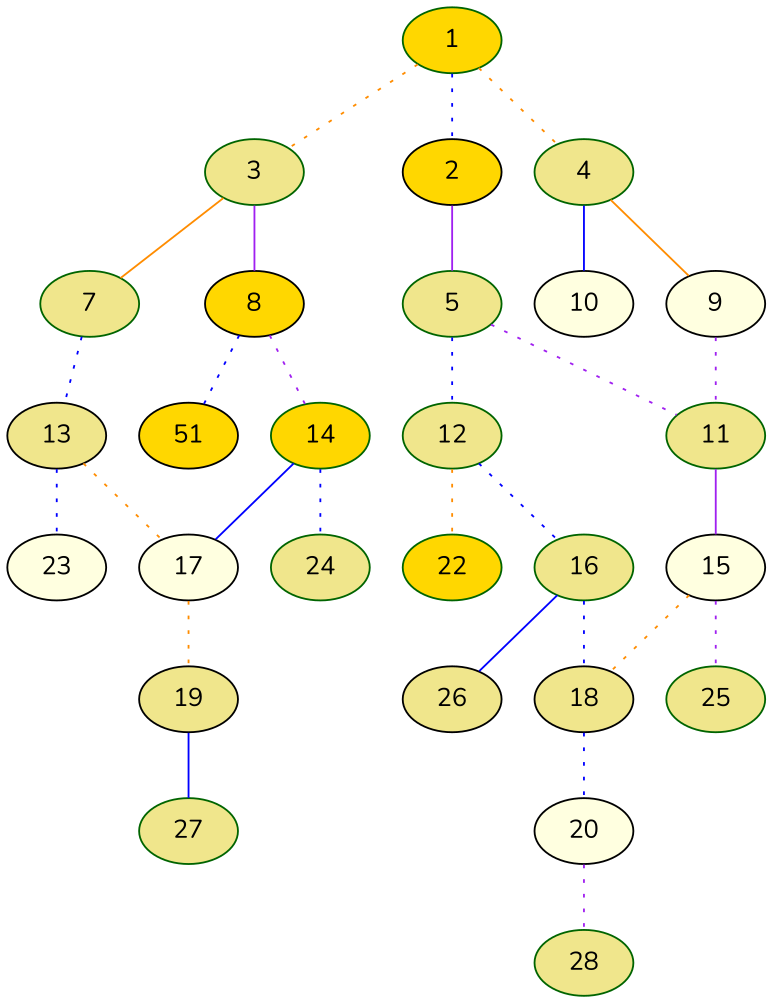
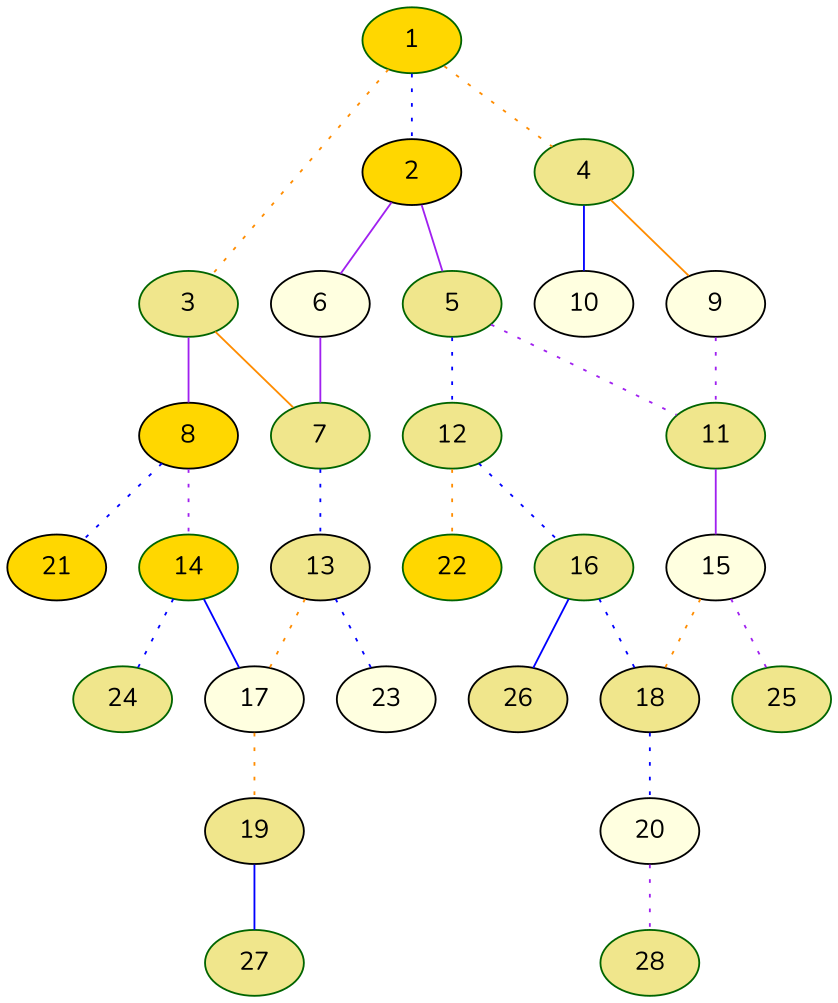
  graph {
    fontname=Nunito
    node [chem=C color=darkgreen fillcolor=khaki fontname=Nunito style=filled]
    edge [color=blue fontname=Nunito style=dotted valence=1]
    1 [fillcolor=gold]
    2 [color=black fillcolor=gold]
    3
    4
    5
+   6 [chem=O color=black fillcolor=lightyellow]
    7
    8 [color=black fillcolor=gold]
    9 [chem=O color=black fillcolor=lightyellow]
    10 [chem=O color=black fillcolor=lightyellow]
    11
    12
    13 [color=black]
    14 [fillcolor=gold]
-   21 [chem=H color=black fillcolor=gold label=51]
+   21 [chem=H color=black fillcolor=gold]
    15 [color=black fillcolor=lightyellow]
    16
    22 [chem=H fillcolor=gold]
    17 [color=black fillcolor=lightyellow]
    23 [chem=H color=black fillcolor=lightyellow]
    24 [chem=H]
    18 [color=black]
    25 [chem=H]
    26 [chem=H color=black]
    19 [chem=O color=black]
    20 [chem=O color=black fillcolor=lightyellow]
    27 [chem=H]
    28 [chem=H]
    1 -- 2 [valence=2]
    1 -- 3 [color=darkorange]
    1 -- 4 [color=darkorange]
    2 -- 5 [color=purple style=solid]
+   2 -- 6 [color=purple style=solid]
    3 -- 7 [color=darkorange style=solid]
    3 -- 8 [color=purple style=solid valence=2]
    4 -- 9 [color=darkorange style=solid]
    4 -- 10 [style=solid valence=2]
    5 -- 11 [color=purple valence=2]
    5 -- 12
+   6 -- 7 [color=purple style=solid]
    7 -- 13 [valence=2]
    8 -- 14 [color=purple]
    8 -- 21
    9 -- 11 [color=purple]
    11 -- 15 [color=purple style=solid]
    12 -- 16 [valence=2]
    12 -- 22 [color=darkorange]
    13 -- 17 [color=darkorange]
    13 -- 23
    14 -- 17 [style=solid valence=2]
    14 -- 24
    15 -- 18 [color=darkorange valence=2]
    15 -- 25 [color=purple]
    16 -- 18
    16 -- 26 [style=solid]
    17 -- 19 [color=darkorange]
    18 -- 20
    19 -- 27 [style=solid]
    20 -- 28 [color=purple]
  }
